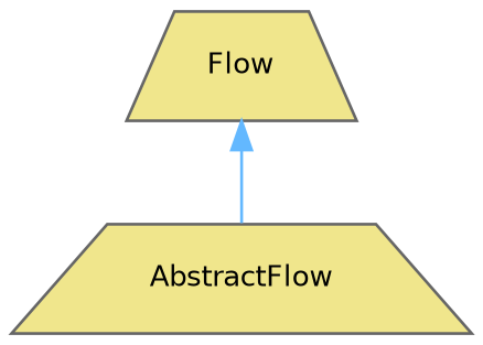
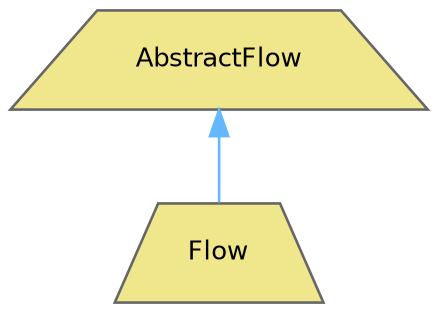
  digraph {
    node [color=gray40 fillcolor=khaki fontname=Helvetica fontsize=10 shape=trapezium style=filled]
    n1 [fontcolor=black height=0.2 label=AbstractFlow width=0.4]
    n2 [height=0.2 label=Flow width=0.4]
-   n2 -> n1 [color=steelblue1 dir=back fontname=Helvetica fontsize=10 labelfontname=Helvetica labelfontsize=10 style=solid]
+   n1 -> n2 [color=steelblue1 dir=back fontname=Helvetica fontsize=10 labelfontname=Helvetica labelfontsize=10 style=solid]
  }
